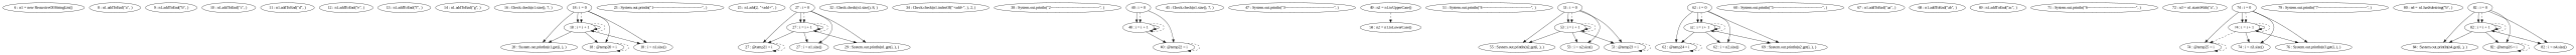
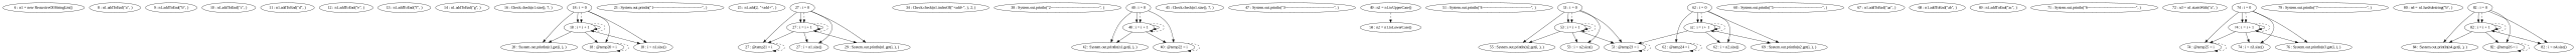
  digraph {
    fontname="Liberation Serif"
    node [fontname="Liberation Serif"]
    edge [fontname="Liberation Serif"]
    "6 : n1 = new RecursiveOOStringList()"
    "8 : n1.addToEnd(\"a\", )"
    "9 : n1.addToEnd(\"b\", )"
    "10 : n1.addToEnd(\"c\", )"
    "11 : n1.addToEnd(\"d\", )"
    "12 : n1.addToEnd(\"e\", )"
    "13 : n1.addToEnd(\"f\", )"
    "14 : n1.addToEnd(\"g\", )"
    "16 : Check.check(n1.size(), 7, )"
    "18 : i = 0"
    "18 : i = i + 1"
    "20 : System.out.println(n1.get(i, ), )"
    "18 : @temp20 = i"
    "18 : i < n1.size()"
    "23 : System.out.println(\"1---------------------------------------\", )"
    "25 : n1.add(2, \"+add+\", )"
    "27 : i = 0"
    "27 : @temp21 = i"
    "27 : i = i + 1"
    "27 : i < n1.size()"
    "29 : System.out.println(n1.get(i, ), )"
-   "32 : Check.check(n1.size(), 8, )"
    "34 : Check.check(n1.indexOf(\"+add+\", ), 2, )"
    "38 : System.out.println(\"2---------------------------------------\", )"
    "40 : i = 0"
+   "42 : System.out.println(n1.get(i, ), )"
    "40 : i = i + 1"
    "40 : @temp22 = i"
    "45 : Check.check(n1.size(), 7, )"
    "47 : System.out.println(\"3---------------------------------------\", )"
    "49 : n2 = n1.toUpperCase()"
    "58 : n2 = n1.toLowerCase()"
    "51 : System.out.println(\"4---------------------------------------\", )"
    "53 : i = 0"
    "53 : i = i + 1"
    "55 : System.out.println(n2.get(i, ), )"
    "53 : @temp23 = i"
    "53 : i < n2.size()"
    "60 : System.out.println(\"5---------------------------------------\", )"
    "62 : i = 0"
    "62 : @temp24 = i"
    "62 : i < n2.size()"
    "62 : i = i + 1"
    n44 [label="69 : System.out.println(n2.get(i, ), )"]
    "67 : n1.addToEnd(\"aa\", )"
    "68 : n1.addToEnd(\"ab\", )"
    "69 : n1.addToEnd(\"ac\", )"
    "71 : System.out.println(\"6---------------------------------------\", )"
    "72 : n3 = n1.startsWith(\"a\", )"
    "74 : i = 0"
    "74 : i = i + 1"
    "74 : @temp25 = i"
    "74 : i < n3.size()"
    "76 : System.out.println(n3.get(i, ), )"
    "79 : System.out.println(\"7---------------------------------------\", )"
    "80 : n4 = n1.hasSubstring(\"b\", )"
    "82 : i = 0"
    "84 : System.out.println(n4.get(i, ), )"
    "82 : @temp26 = i"
    "82 : i = i + 1"
    "82 : i < n4.size()"
    "18 : i = 0" -> "18 : i = i + 1"
    "18 : i = 0" -> "18 : i = i + 1" [style=dashed]
    "18 : i = 0" -> "20 : System.out.println(n1.get(i, ), )"
    "18 : i = 0" -> "18 : @temp20 = i"
    "18 : i = 0" -> "18 : i < n1.size()"
    "18 : i = i + 1" -> "18 : i = i + 1"
    "18 : i = i + 1" -> "18 : i = i + 1" [style=dashed]
    "18 : i = i + 1" -> "20 : System.out.println(n1.get(i, ), )"
    "18 : i = i + 1" -> "18 : @temp20 = i"
    "18 : i = i + 1" -> "18 : i < n1.size()"
    "18 : @temp20 = i" -> "18 : @temp20 = i" [style=dashed]
    "27 : i = 0" -> "27 : @temp21 = i"
    "27 : i = 0" -> "27 : i = i + 1"
    "27 : i = 0" -> "27 : i = i + 1" [style=dashed]
    "27 : i = 0" -> "27 : i < n1.size()"
    "27 : i = 0" -> "29 : System.out.println(n1.get(i, ), )"
    "27 : @temp21 = i" -> "27 : @temp21 = i" [style=dashed]
    "27 : i = i + 1" -> "27 : @temp21 = i"
    "27 : i = i + 1" -> "27 : i = i + 1"
    "27 : i = i + 1" -> "27 : i = i + 1" [style=dashed]
    "27 : i = i + 1" -> "27 : i < n1.size()"
    "27 : i = i + 1" -> "29 : System.out.println(n1.get(i, ), )"
+   "40 : i = 0" -> "42 : System.out.println(n1.get(i, ), )"
    "40 : i = 0" -> "40 : i = i + 1"
    "40 : i = 0" -> "40 : i = i + 1" [style=dashed]
    "40 : i = 0" -> "40 : @temp22 = i"
+   "40 : i = i + 1" -> "42 : System.out.println(n1.get(i, ), )"
    "40 : i = i + 1" -> "40 : i = i + 1"
    "40 : i = i + 1" -> "40 : i = i + 1" [style=dashed]
    "40 : i = i + 1" -> "40 : @temp22 = i"
    "40 : @temp22 = i" -> "40 : @temp22 = i" [style=dashed]
    "49 : n2 = n1.toUpperCase()" -> "58 : n2 = n1.toLowerCase()" [style=dashed]
    "53 : i = 0" -> "53 : i = i + 1"
    "53 : i = 0" -> "53 : i = i + 1" [style=dashed]
    "53 : i = 0" -> "55 : System.out.println(n2.get(i, ), )"
    "53 : i = 0" -> "53 : @temp23 = i"
    "53 : i = 0" -> "53 : i < n2.size()"
    "53 : i = i + 1" -> "53 : i = i + 1"
    "53 : i = i + 1" -> "53 : i = i + 1" [style=dashed]
    "53 : i = i + 1" -> "55 : System.out.println(n2.get(i, ), )"
    "53 : i = i + 1" -> "53 : @temp23 = i"
    "53 : i = i + 1" -> "53 : i < n2.size()"
    "53 : @temp23 = i" -> "53 : @temp23 = i" [style=dashed]
    "62 : i = 0" -> "62 : @temp24 = i"
    "62 : i = 0" -> "62 : i < n2.size()"
    "62 : i = 0" -> "62 : i = i + 1"
    "62 : i = 0" -> "62 : i = i + 1" [style=dashed]
    "62 : i = 0" -> n44
    "62 : @temp24 = i" -> "62 : @temp24 = i" [style=dashed]
-   "62 : i = i + 1" -> "62 : @temp24 = i"
+   "62 : i = i + 1" -> "53 : @temp23 = i"
    "62 : i = i + 1" -> "62 : i < n2.size()"
    "62 : i = i + 1" -> "62 : i = i + 1"
    "62 : i = i + 1" -> "62 : i = i + 1" [style=dashed]
    "62 : i = i + 1" -> n44
    "74 : i = 0" -> "74 : i = i + 1"
    "74 : i = 0" -> "74 : i = i + 1" [style=dashed]
    "74 : i = 0" -> "74 : @temp25 = i"
    "74 : i = 0" -> "74 : i < n3.size()"
    "74 : i = 0" -> "76 : System.out.println(n3.get(i, ), )"
    "74 : i = i + 1" -> "74 : i = i + 1"
    "74 : i = i + 1" -> "74 : i = i + 1" [style=dashed]
-   "74 : i = i + 1" -> "74 : @temp25 = i" [style=dashed]
+   "74 : i = i + 1" -> "74 : @temp25 = i"
    "74 : i = i + 1" -> "74 : i < n3.size()"
    "74 : i = i + 1" -> "76 : System.out.println(n3.get(i, ), )"
    "74 : @temp25 = i" -> "74 : @temp25 = i" [style=dashed]
    "82 : i = 0" -> "84 : System.out.println(n4.get(i, ), )"
    "82 : i = 0" -> "82 : @temp26 = i"
    "82 : i = 0" -> "82 : i = i + 1"
    "82 : i = 0" -> "82 : i = i + 1" [style=dashed]
    "82 : i = 0" -> "82 : i < n4.size()"
    "82 : @temp26 = i" -> "82 : @temp26 = i" [style=dashed]
    "82 : i = i + 1" -> "84 : System.out.println(n4.get(i, ), )"
    "82 : i = i + 1" -> "82 : @temp26 = i"
    "82 : i = i + 1" -> "82 : i = i + 1"
    "82 : i = i + 1" -> "82 : i = i + 1" [style=dashed]
    "82 : i = i + 1" -> "82 : i < n4.size()"
  }
